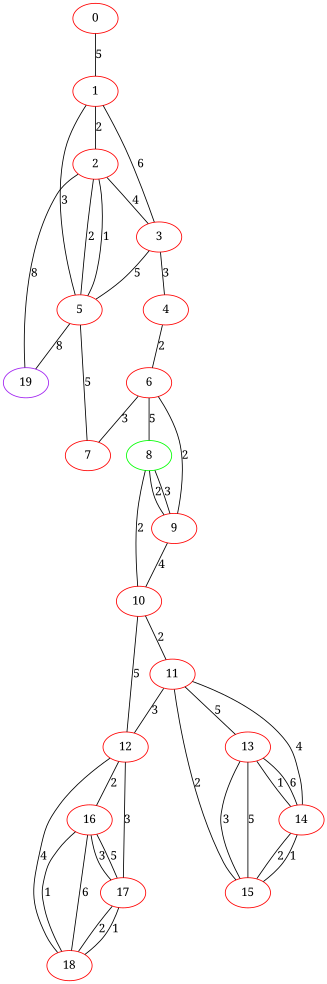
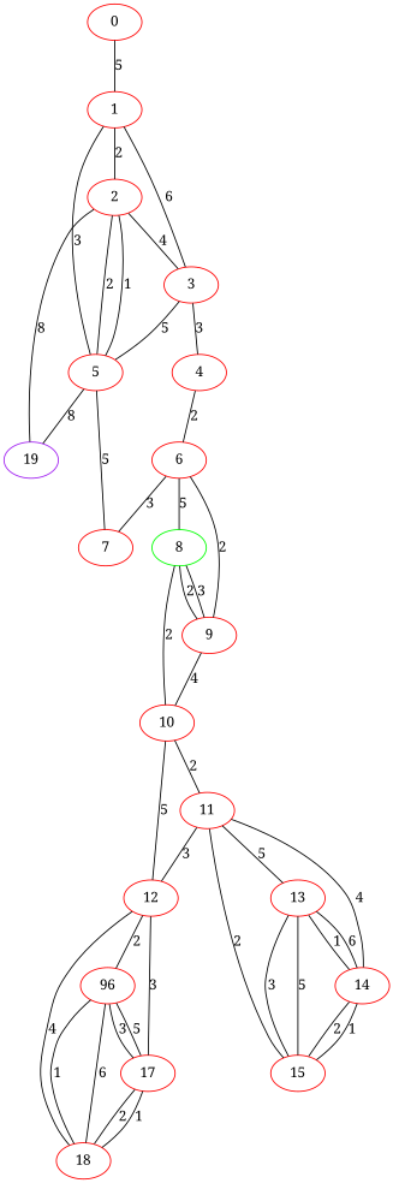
  graph {
    fontname="Noto Serif"
    node [color=red fontname="Noto Serif" weight=1]
    edge [fontname="Noto Serif"]
    0
    1
    2
    3
    5
    19 [color=purple weight=4]
    4
    7
    6
    8 [color=green weight=2]
    9
    10
    11
    12
    13
    14
    15
-   16
+   16 [label=96]
    17
    18
    0 -- 1 [label=5]
    1 -- 2 [label=2]
    1 -- 3 [label=6]
    1 -- 5 [label=3]
    2 -- 3 [label=4]
    2 -- 5 [label=2]
    2 -- 5 [label=1]
    2 -- 19 [label=8]
    3 -- 5 [label=5]
    3 -- 4 [label=3]
    5 -- 19 [label=8]
    5 -- 7 [label=5]
    4 -- 6 [label=2]
    6 -- 7 [label=3]
    6 -- 8 [label=5]
    6 -- 9 [label=2]
    8 -- 9 [label=2]
    8 -- 9 [label=3]
    8 -- 10 [label=2]
    9 -- 10 [label=4]
    10 -- 11 [label=2]
    10 -- 12 [label=5]
    11 -- 12 [label=3]
    11 -- 13 [label=5]
    11 -- 14 [label=4]
    11 -- 15 [label=2]
    12 -- 16 [label=2]
    12 -- 17 [label=3]
    12 -- 18 [label=4]
    13 -- 14 [label=1]
    13 -- 14 [label=6]
    13 -- 15 [label=3]
    13 -- 15 [label=5]
    14 -- 15 [label=2]
    14 -- 15 [label=1]
    16 -- 17 [label=3]
    16 -- 17 [label=5]
    16 -- 18 [label=1]
    16 -- 18 [label=6]
    17 -- 18 [label=2]
    17 -- 18 [label=1]
  }
